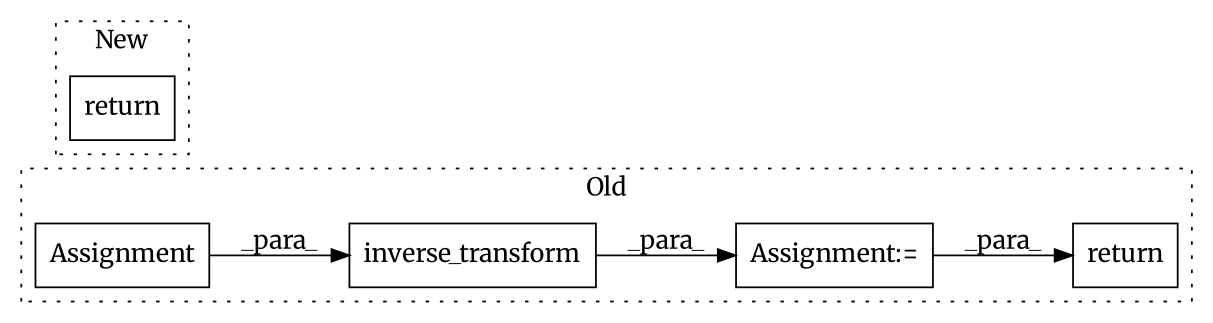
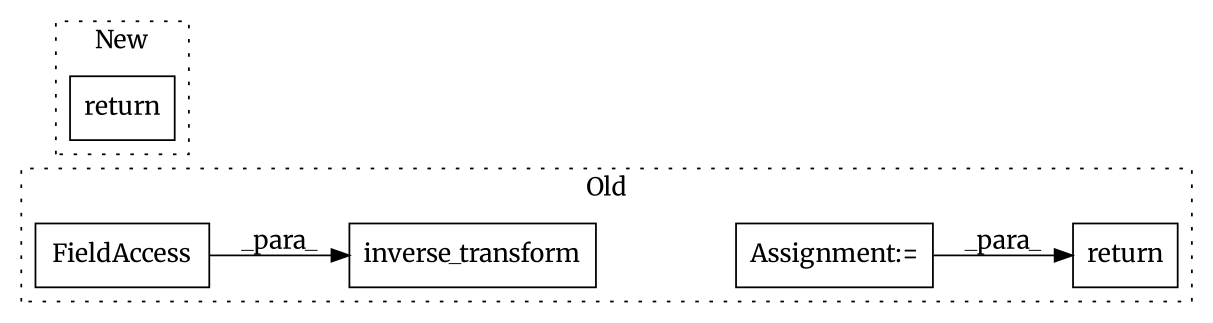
  digraph {
    fontname=Merriweather
    rankdir=LR
    node [a=41 fontname=Merriweather l=7 shape=box]
    edge [fontname=Merriweather]
    n1 [a=32 l="18,1" label=inverse_transform s="1854,1874"]
-   n2 [a=22 l=8 label=Assignment s=1845]
+   n2 [a=22 l=8 label=FieldAccess s=1845]
    n3 [label=return s=1881]
    n4 [a=7 l=1 label="Assignment:=" s=1844]
    n5 [label=return s=1715]
    subgraph cluster_1 {
      label=Old
      style=dotted
      n1
      n2
      n3
      n4
    }
    subgraph cluster_2 {
      label=New
      style=dotted
      n5
    }
-   n1 -> n4 [label=_para_]
    n2 -> n1 [label=_para_]
    n4 -> n3 [label=_para_]
  }
